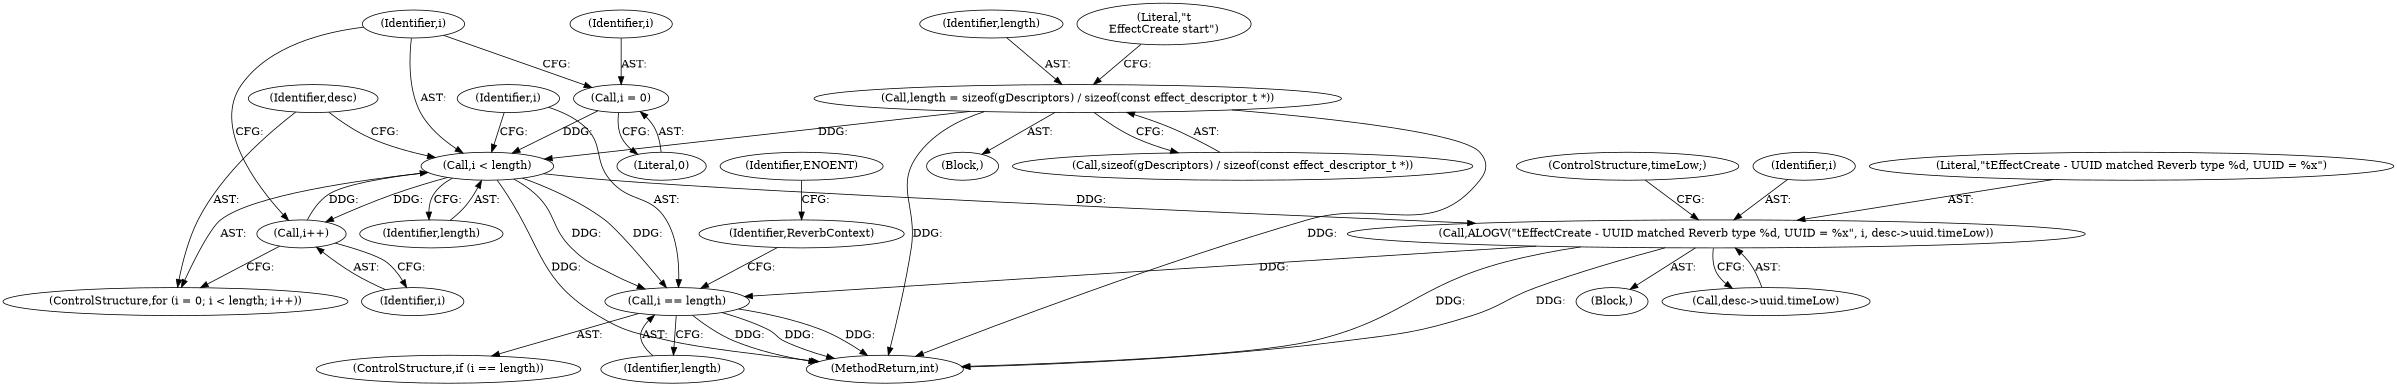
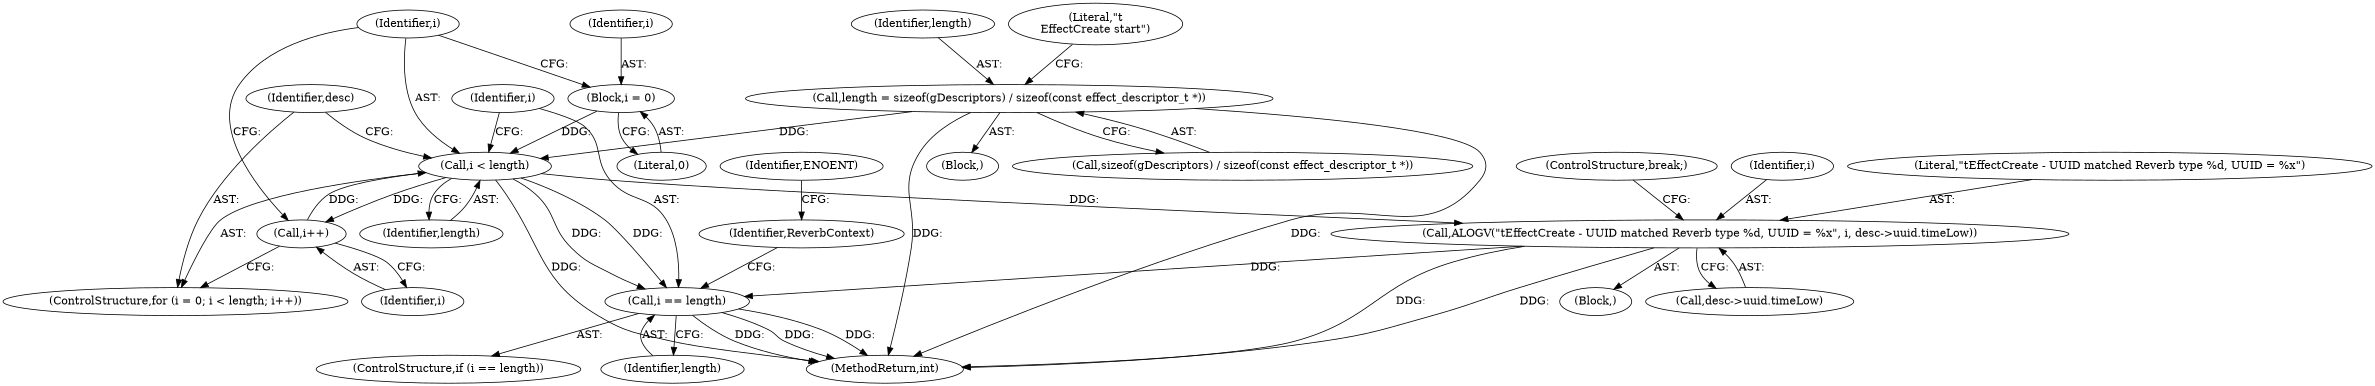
  digraph {
    n1 [label="(Call,ALOGV(\"\tEffectCreate - UUID matched Reverb type %d, UUID = %x\", i, desc->uuid.timeLow))"]
    n2 [label="(Call,i == length)"]
    n3 [label="(Block,)"]
    n4 [label="(Call,desc->uuid.timeLow)"]
    n5 [label="(MethodReturn,int)"]
    n6 [label="(ControlStructure,if (i == length))"]
    n7 [label="(Identifier,length)"]
    n8 [label="(Call,i < length)"]
    n9 [label="(Call,i++)"]
    n10 [label="(Identifier,length)"]
    n11 [label="(ControlStructure,for (i = 0; i < length; i++))"]
    n12 [label="(Identifier,i)"]
-   n13 [label="(Call,i = 0)"]
+   n13 [label="(Block,i = 0)"]
    n14 [label="(Literal,0)"]
    n15 [label="(Call,length = sizeof(gDescriptors) / sizeof(const effect_descriptor_t *))"]
    n16 [label="(Call,sizeof(gDescriptors) / sizeof(const effect_descriptor_t *))"]
    n17 [label="(Block,)"]
    n18 [label="(Literal,\"\t\nEffectCreate start\")"]
    n19 [label="(Identifier,i)"]
    n20 [label="(Identifier,length)"]
    n21 [label="(Literal,\"\tEffectCreate - UUID matched Reverb type %d, UUID = %x\")"]
    n22 [label="(Identifier,ENOENT)"]
    n23 [label="(Identifier,ReverbContext)"]
-   n24 [label="(ControlStructure,timeLow;)"]
+   n24 [label="(ControlStructure,break;)"]
    n25 [label="(Identifier,i)"]
    n26 [label="(Identifier,i)"]
    n27 [label="(Identifier,desc)"]
    n28 [label="(Identifier,i)"]
    n1 -> n2 [label="DDG: "]
    n1 -> n3 [label="AST: "]
    n1 -> n4 [label="CFG: "]
    n1 -> n5 [label="DDG: "]
    n1 -> n5 [label="DDG: "]
    n2 -> n5 [label="DDG: "]
    n2 -> n5 [label="DDG: "]
    n2 -> n5 [label="DDG: "]
    n2 -> n6 [label="AST: "]
    n2 -> n7 [label="CFG: "]
    n4 -> n1 [label="AST: "]
    n7 -> n2 [label="AST: "]
    n8 -> n1 [label="DDG: "]
    n8 -> n2 [label="DDG: "]
    n8 -> n2 [label="DDG: "]
    n8 -> n5 [label="DDG: "]
    n8 -> n9 [label="DDG: "]
    n8 -> n10 [label="CFG: "]
    n8 -> n11 [label="AST: "]
    n9 -> n8 [label="DDG: "]
    n9 -> n11 [label="CFG: "]
    n9 -> n12 [label="CFG: "]
    n10 -> n8 [label="AST: "]
    n12 -> n9 [label="AST: "]
    n13 -> n8 [label="DDG: "]
    n13 -> n14 [label="CFG: "]
    n14 -> n13 [label="AST: "]
    n15 -> n5 [label="DDG: "]
    n15 -> n5 [label="DDG: "]
    n15 -> n8 [label="DDG: "]
    n15 -> n16 [label="CFG: "]
    n15 -> n17 [label="AST: "]
    n16 -> n15 [label="AST: "]
    n18 -> n15 [label="CFG: "]
    n19 -> n1 [label="AST: "]
    n20 -> n15 [label="AST: "]
    n21 -> n1 [label="AST: "]
    n22 -> n23 [label="CFG: "]
    n23 -> n2 [label="CFG: "]
    n24 -> n1 [label="CFG: "]
    n25 -> n13 [label="AST: "]
    n26 -> n2 [label="AST: "]
    n26 -> n8 [label="CFG: "]
    n27 -> n8 [label="CFG: "]
    n27 -> n11 [label="AST: "]
    n28 -> n8 [label="AST: "]
    n28 -> n9 [label="CFG: "]
    n28 -> n13 [label="CFG: "]
  }
